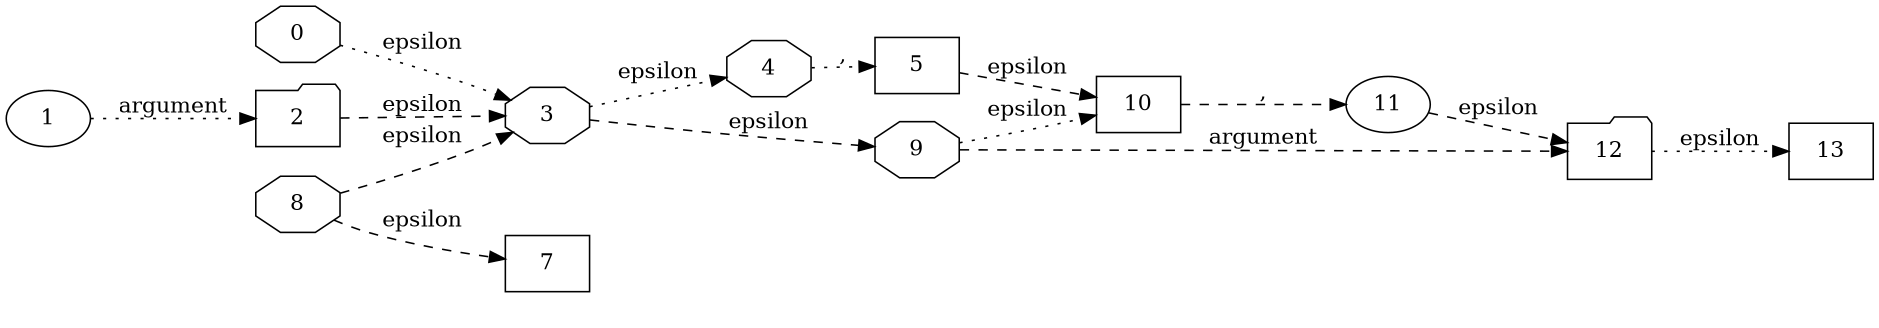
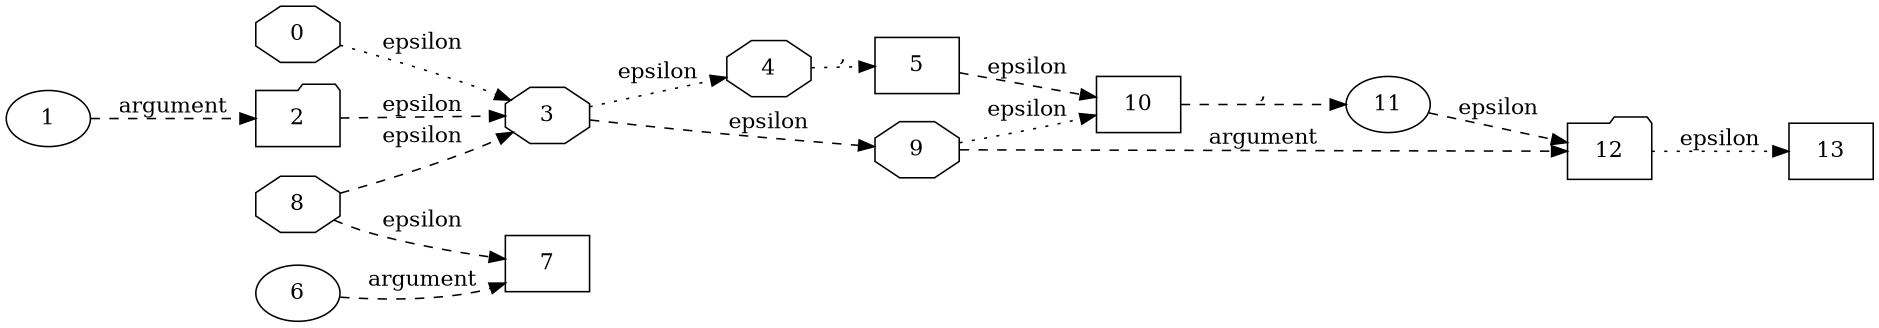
  digraph {
    rankdir=LR
    node [shape=octagon]
    edge [style=dashed]
    0
    3
    1 [shape=ellipse]
    2 [shape=folder]
    4
    9
    5 [shape=box]
    10 [shape=box]
    12 [shape=folder]
+   6 [shape=ellipse]
    7 [shape=box]
    8
    11 [shape=ellipse]
    13 [shape=box]
    0 -> 3 [label=epsilon style=dotted]
    3 -> 4 [label=epsilon style=dotted]
    3 -> 9 [label=epsilon]
-   1 -> 2 [label=argument style=dotted]
+   1 -> 2 [label=argument]
    2 -> 3 [label=epsilon]
    4 -> 5 [label="," style=dotted]
    9 -> 10 [label=epsilon style=dotted]
    9 -> 12 [label=argument]
    5 -> 10 [label=epsilon]
    10 -> 11 [label=","]
    12 -> 13 [label=epsilon style=dotted]
+   6 -> 7 [label=argument]
    8 -> 3 [label=epsilon]
    8 -> 7 [label=epsilon]
    11 -> 12 [label=epsilon]
  }
